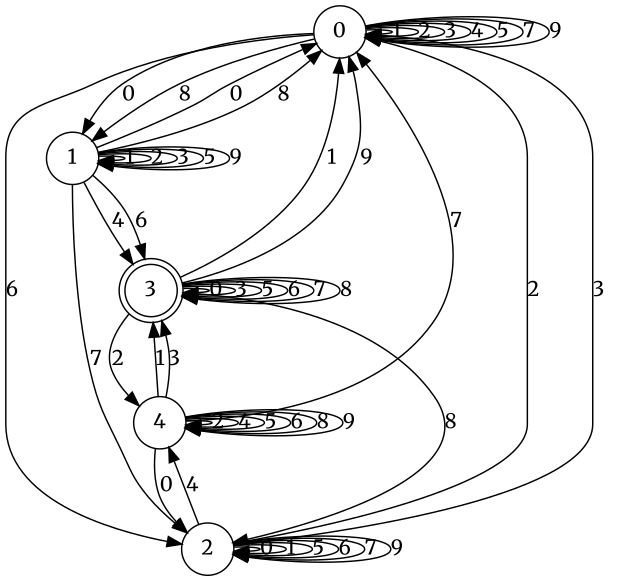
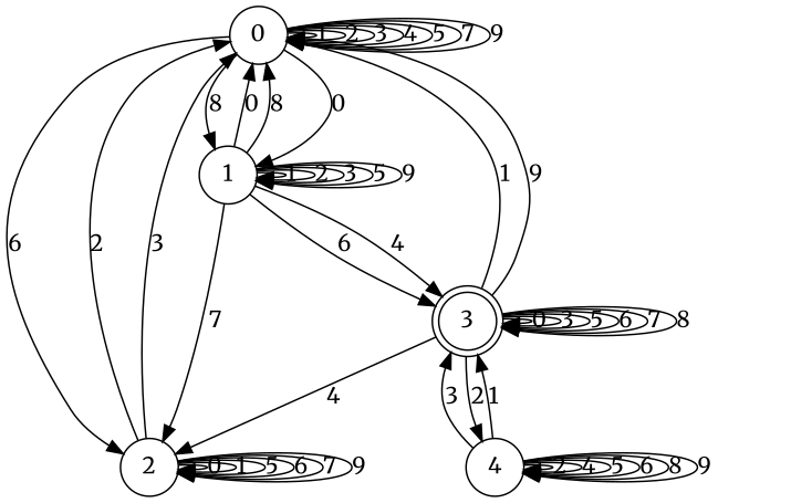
  digraph {
    fontname=Merriweather
    node [fontname=Merriweather shape=circle]
    edge [fontname=Merriweather]
    n1 [label=0]
    n2 [label=1]
    n3 [label=2]
    n4 [label=3 shape=doublecircle]
    n5 [label=4]
    n1 -> n1 [label=1]
    n1 -> n1 [label=2]
    n1 -> n1 [label=3]
    n1 -> n1 [label=4]
    n1 -> n1 [label=5]
    n1 -> n1 [label=7]
    n1 -> n1 [label=9]
    n1 -> n2 [label=0]
    n1 -> n2 [label=8]
    n1 -> n3 [label=6]
    n2 -> n1 [label=0]
    n2 -> n1 [label=8]
    n2 -> n2 [label=1]
    n2 -> n2 [label=2]
    n2 -> n2 [label=3]
    n2 -> n2 [label=5]
    n2 -> n2 [label=9]
    n2 -> n3 [label=7]
    n2 -> n4 [label=4]
    n2 -> n4 [label=6]
    n3 -> n1 [label=2]
    n3 -> n1 [label=3]
    n3 -> n3 [label=0]
    n3 -> n3 [label=1]
    n3 -> n3 [label=5]
    n3 -> n3 [label=6]
    n3 -> n3 [label=7]
    n3 -> n3 [label=9]
-   n3 -> n5 [label=4]
    n4 -> n1 [label=1]
    n4 -> n1 [label=9]
-   n4 -> n3 [label=8]
+   n4 -> n3 [label=4]
    n4 -> n4 [label=0]
    n4 -> n4 [label=3]
    n4 -> n4 [label=5]
    n4 -> n4 [label=6]
    n4 -> n4 [label=7]
    n4 -> n4 [label=8]
    n4 -> n5 [label=2]
-   n5 -> n1 [label=7]
-   n5 -> n3 [label=0]
    n5 -> n4 [label=1]
    n5 -> n4 [label=3]
    n5 -> n5 [label=2]
    n5 -> n5 [label=4]
    n5 -> n5 [label=5]
    n5 -> n5 [label=6]
    n5 -> n5 [label=8]
    n5 -> n5 [label=9]
  }
